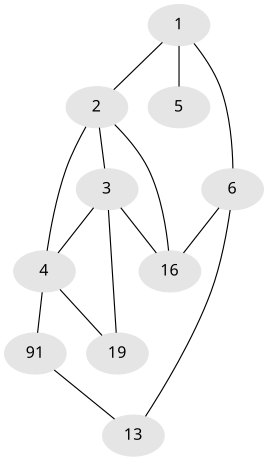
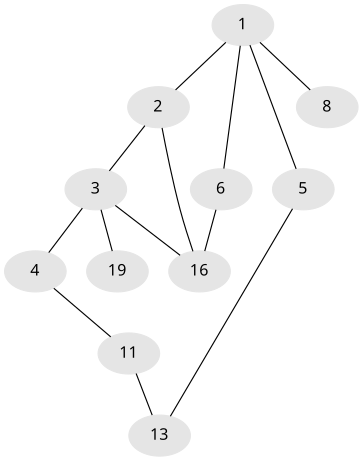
  graph {
    fontname="Noto Sans"
    node [color=gray90 fontname="Noto Sans" style=filled]
    edge [fontname="Noto Sans"]
    1 [super="+10"]
    2 [super="+9+15+18"]
    5
    6
+   8 [super="+14+15"]
    3 [super="+7+20"]
    4 [super="+14"]
    16
    13 [super="+17"]
    19
-   11 [super="+9+12" label=91]
+   11 [super="+9+12"]
    1 -- 2
    1 -- 5
    1 -- 6
+   1 -- 8
    2 -- 3
-   2 -- 4
    2 -- 16
    6 -- 16
-   6 -- 13
+   5 -- 13
    3 -- 4
    3 -- 16
    3 -- 19
-   4 -- 19
    4 -- 11
    11 -- 13
  }
